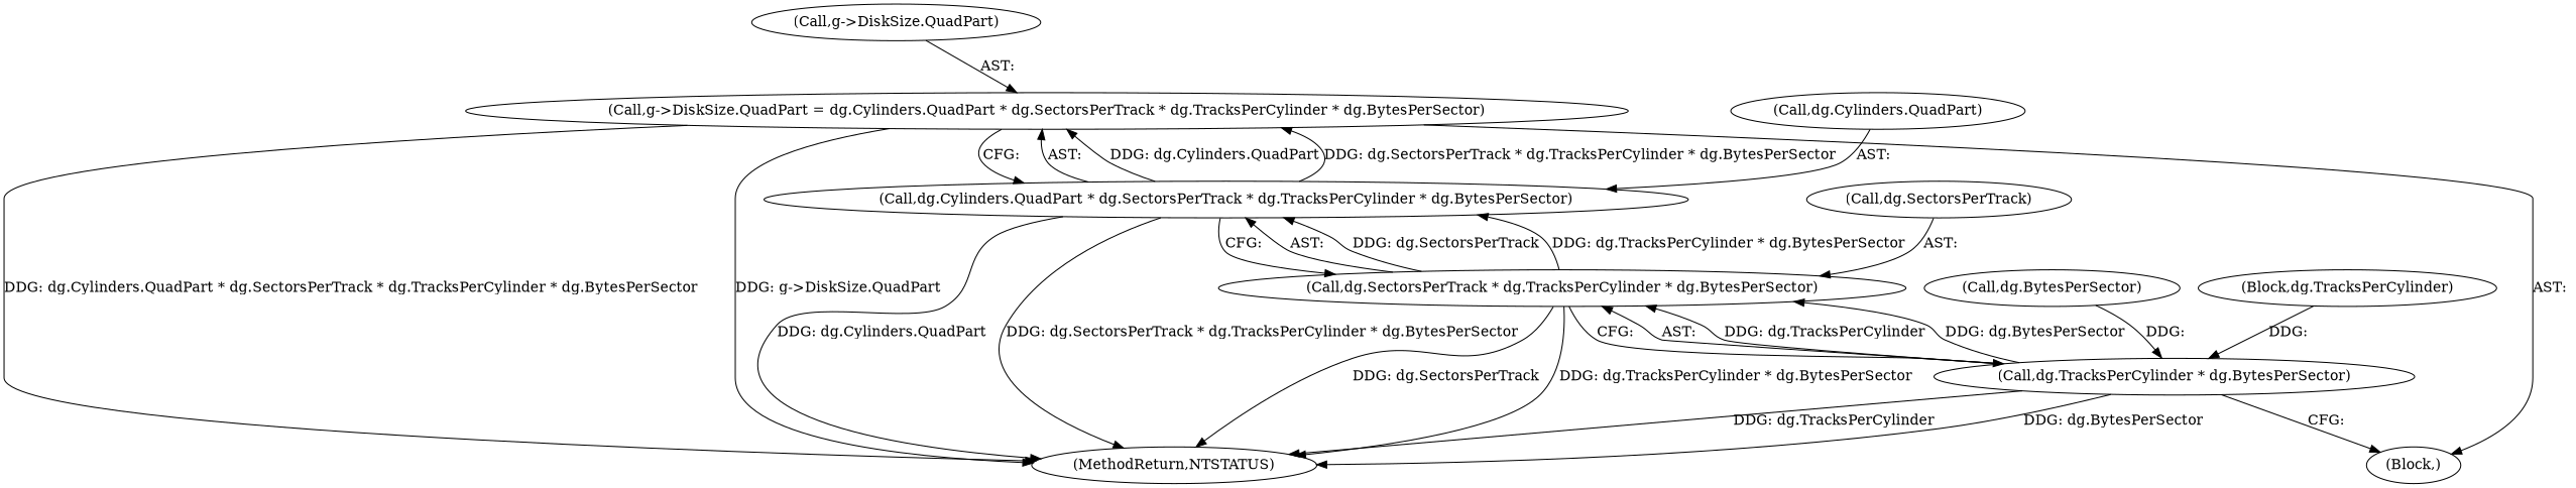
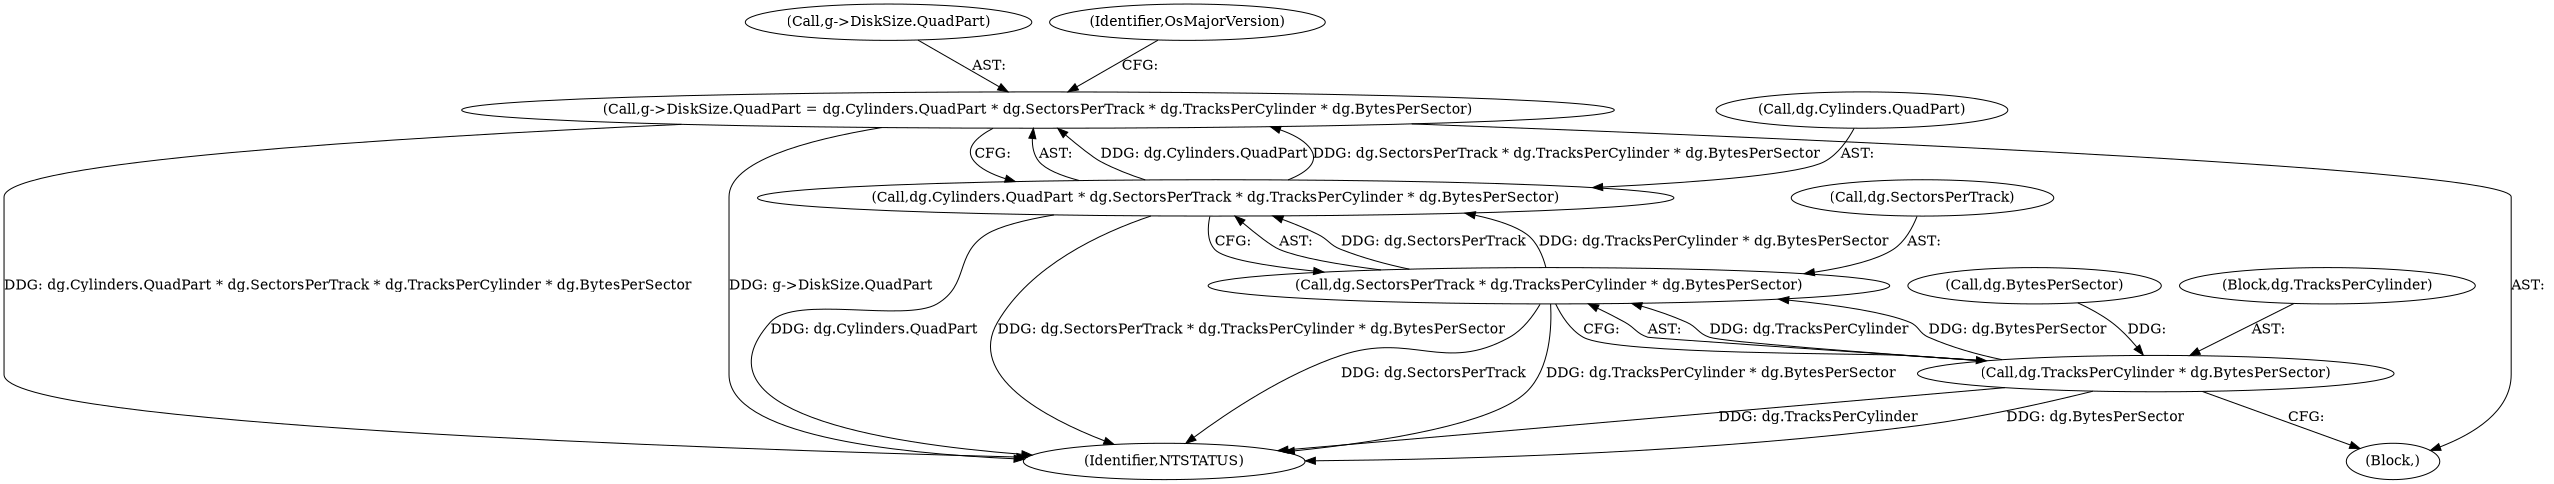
  digraph {
    n1 [label="(Call,g->DiskSize.QuadPart = dg.Cylinders.QuadPart * dg.SectorsPerTrack * dg.TracksPerCylinder * dg.BytesPerSector)"]
    n2 [label="(Call,dg.Cylinders.QuadPart * dg.SectorsPerTrack * dg.TracksPerCylinder * dg.BytesPerSector)"]
    n3 [label="(Block,)"]
-   n4 [label="(MethodReturn,NTSTATUS)"]
+   n4 [label="(Identifier,NTSTATUS)"]
    n5 [label="(Call,dg.SectorsPerTrack * dg.TracksPerCylinder * dg.BytesPerSector)"]
    n6 [label="(Call,dg.TracksPerCylinder * dg.BytesPerSector)"]
    n7 [label="(Call,dg.BytesPerSector)"]
    n8 [label="(Call,dg.Cylinders.QuadPart)"]
    n9 [label="(Call,g->DiskSize.QuadPart)"]
+   n10 [label="(Identifier,OsMajorVersion)"]
    n11 [label="(Block,dg.TracksPerCylinder)"]
    n12 [label="(Call,dg.SectorsPerTrack)"]
    n1 -> n2 [label="CFG: "]
    n1 -> n3 [label="AST: "]
    n1 -> n4 [label="DDG: dg.Cylinders.QuadPart * dg.SectorsPerTrack * dg.TracksPerCylinder * dg.BytesPerSector"]
    n1 -> n4 [label="DDG: g->DiskSize.QuadPart"]
    n2 -> n1 [label="AST: "]
    n2 -> n1 [label="DDG: dg.Cylinders.QuadPart"]
    n2 -> n1 [label="DDG: dg.SectorsPerTrack * dg.TracksPerCylinder * dg.BytesPerSector"]
    n2 -> n4 [label="DDG: dg.Cylinders.QuadPart"]
    n2 -> n4 [label="DDG: dg.SectorsPerTrack * dg.TracksPerCylinder * dg.BytesPerSector"]
    n2 -> n5 [label="CFG: "]
    n5 -> n2 [label="AST: "]
    n5 -> n2 [label="DDG: dg.SectorsPerTrack"]
    n5 -> n2 [label="DDG: dg.TracksPerCylinder * dg.BytesPerSector"]
    n5 -> n4 [label="DDG: dg.SectorsPerTrack"]
    n5 -> n4 [label="DDG: dg.TracksPerCylinder * dg.BytesPerSector"]
    n5 -> n6 [label="CFG: "]
    n6 -> n3 [label="CFG: "]
    n6 -> n4 [label="DDG: dg.TracksPerCylinder"]
    n6 -> n4 [label="DDG: dg.BytesPerSector"]
    n6 -> n5 [label="AST: "]
    n6 -> n5 [label="DDG: dg.TracksPerCylinder"]
    n6 -> n5 [label="DDG: dg.BytesPerSector"]
    n7 -> n6 [label="DDG: "]
    n8 -> n2 [label="AST: "]
    n9 -> n1 [label="AST: "]
-   n11 -> n6 [label="DDG: "]
+   n10 -> n1 [label="CFG: "]
+   n11 -> n6 [label="AST: "]
    n12 -> n5 [label="AST: "]
  }
